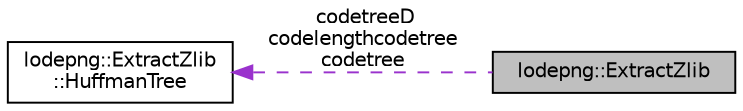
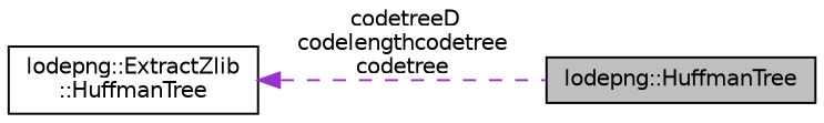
  digraph {
    rankdir=LR
    node [color=black fontname=Helvetica fontsize=10 shape=record style=filled]
-   n1 [fillcolor=grey75 fontcolor=black height=0.2 label="lodepng::ExtractZlib" width=0.4]
+   n1 [fillcolor=grey75 fontcolor=black height=0.2 label="lodepng::HuffmanTree" width=0.4]
    n2 [fillcolor=white height=0.2 label="lodepng::ExtractZlib\l::HuffmanTree" width=0.4]
    n2 -> n1 [color=darkorchid3 dir=back fontname=Helvetica fontsize=10 label=" codetreeD\ncodelengthcodetree\ncodetree" labelfontname=Helvetica labelfontsize=10 style=dashed]
  }
